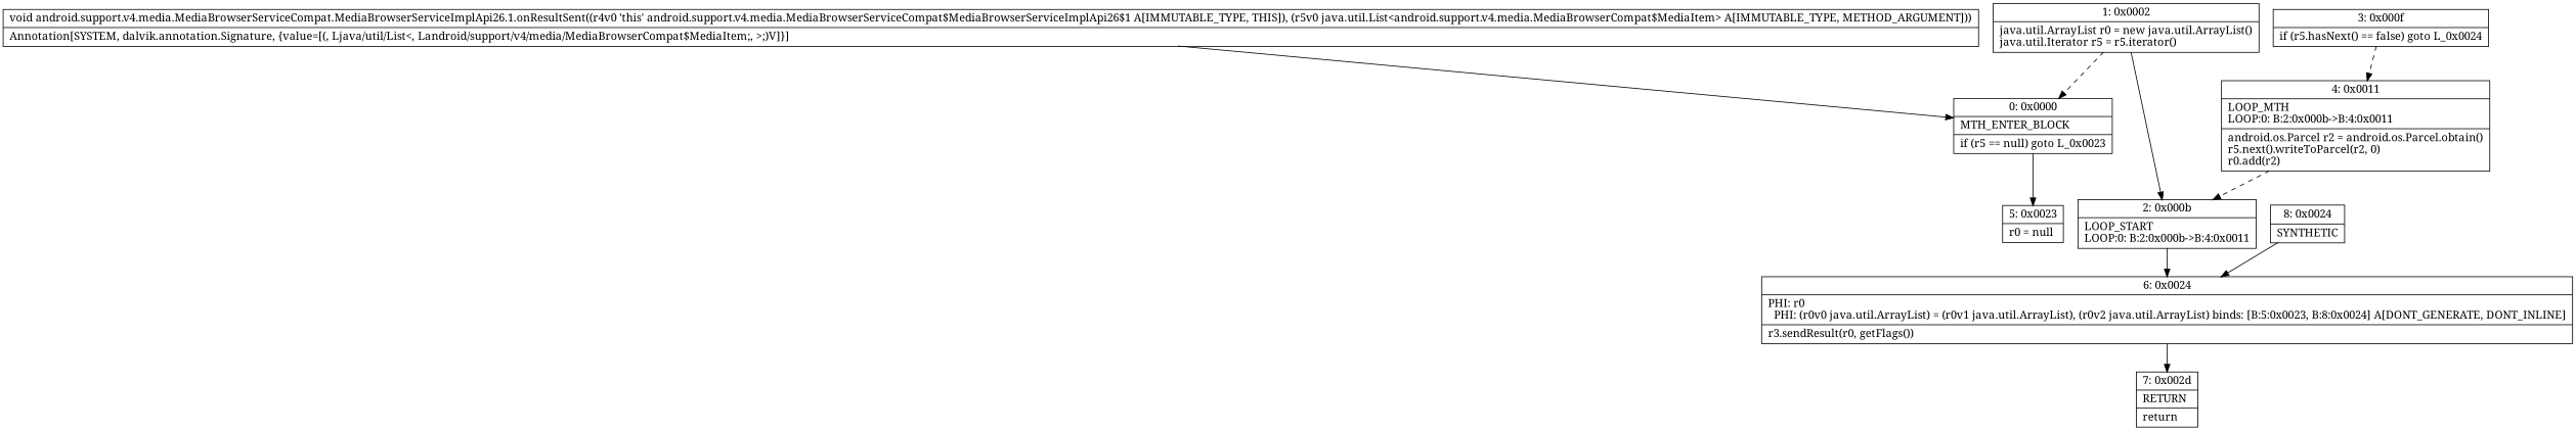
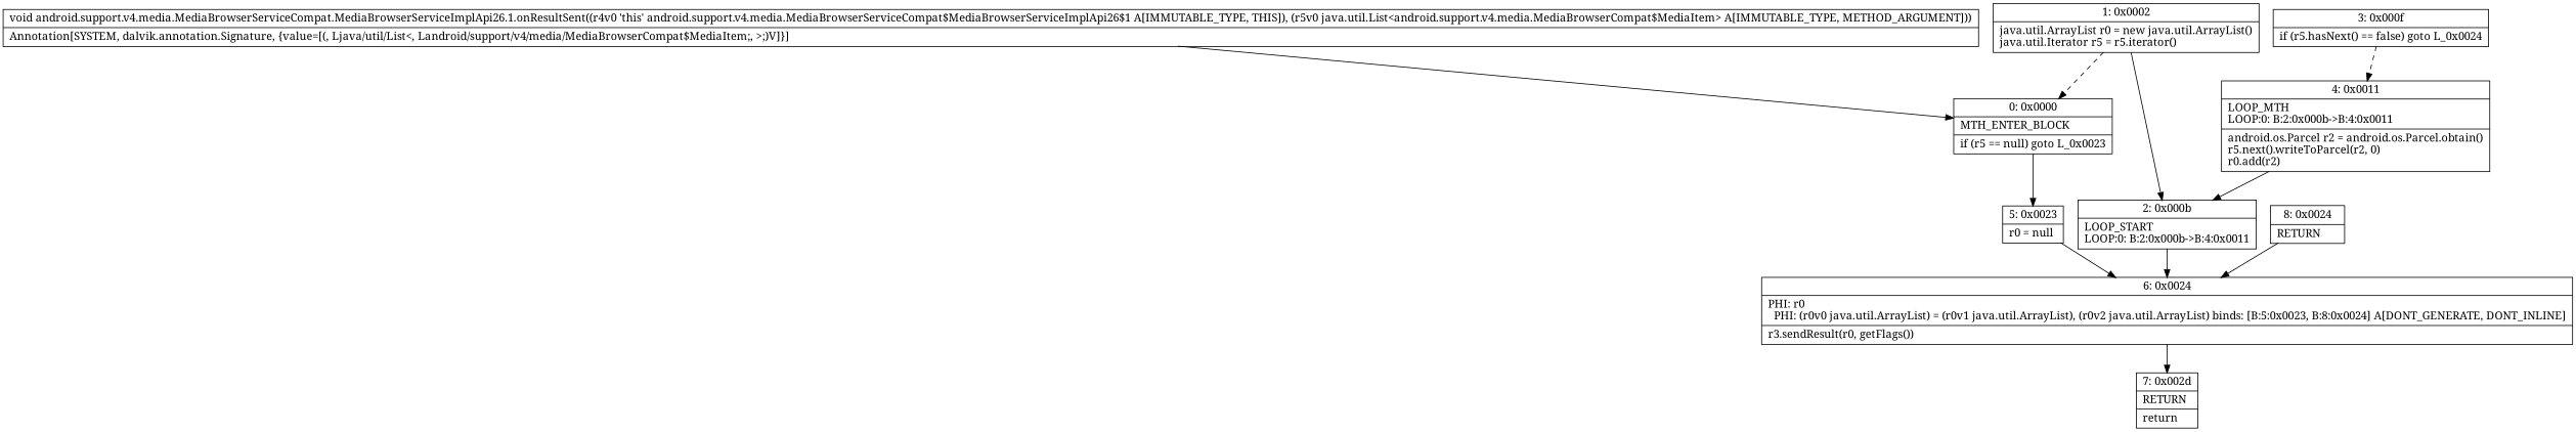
  digraph {
    fontname="Noto Serif"
    node [fontname="Noto Serif" shape=record]
    edge [fontname="Noto Serif"]
    n1 [label="{0\:\ 0x0000|MTH_ENTER_BLOCK\l|if (r5 == null) goto L_0x0023\l}"]
    n2 [label="{5\:\ 0x0023|r0 = null\l}"]
    n3 [label="{1\:\ 0x0002|java.util.ArrayList r0 = new java.util.ArrayList()\ljava.util.Iterator r5 = r5.iterator()\l}"]
    n4 [label="{2\:\ 0x000b|LOOP_START\lLOOP:0: B:2:0x000b\-\>B:4:0x0011\l}"]
    n5 [label="{6\:\ 0x0024|PHI: r0 \l  PHI: (r0v0 java.util.ArrayList) = (r0v1 java.util.ArrayList), (r0v2 java.util.ArrayList) binds: [B:5:0x0023, B:8:0x0024] A[DONT_GENERATE, DONT_INLINE]\l|r3.sendResult(r0, getFlags())\l}"]
    n6 [label="{3\:\ 0x000f|if (r5.hasNext() == false) goto L_0x0024\l}"]
    n7 [label="{4\:\ 0x0011|LOOP_MTH\lLOOP:0: B:2:0x000b\-\>B:4:0x0011\l|android.os.Parcel r2 = android.os.Parcel.obtain()\lr5.next().writeToParcel(r2, 0)\lr0.add(r2)\l}"]
-   n8 [label="{8\:\ 0x0024|SYNTHETIC\l}"]
+   n8 [label="{8\:\ 0x0024|RETURN\l}"]
    n9 [label="{7\:\ 0x002d|RETURN\l|return\l}"]
    n10 [label="{void android.support.v4.media.MediaBrowserServiceCompat.MediaBrowserServiceImplApi26.1.onResultSent((r4v0 'this' android.support.v4.media.MediaBrowserServiceCompat$MediaBrowserServiceImplApi26$1 A[IMMUTABLE_TYPE, THIS]), (r5v0 java.util.List\<android.support.v4.media.MediaBrowserCompat$MediaItem\> A[IMMUTABLE_TYPE, METHOD_ARGUMENT]))  | Annotation[SYSTEM, dalvik.annotation.Signature, \{value=[(, Ljava\/util\/List\<, Landroid\/support\/v4\/media\/MediaBrowserCompat$MediaItem;, \>;)V]\}]\l}"]
    n1 -> n2
+   n2 -> n5
    n3 -> n1 [style=dashed]
    n3 -> n4
    n4 -> n5
    n5 -> n9
    n6 -> n7 [style=dashed]
-   n7 -> n4 [style=dashed]
+   n7 -> n4
    n8 -> n5
    n10 -> n1
  }
